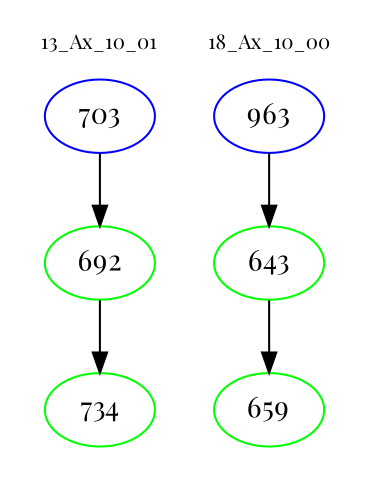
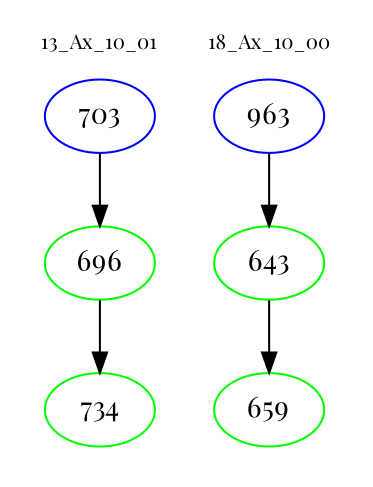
  digraph {
    fontname="Playfair Display"
    node [color=green fontname="Playfair Display"]
    edge [color=black fontname="Playfair Display"]
    n1 [color=blue label=703]
-   n2 [label=692]
+   n2 [label=696]
    n3 [label=734]
    n4 [color=blue label=963]
    n5 [label=643]
    n6 [label=659]
    subgraph cluster_1 {
      color=white
      fontsize=10
      label="13_Ax_10_01"
      n1
      n2
      n3
    }
    subgraph cluster_2 {
      color=white
      fontsize=10
      label="18_Ax_10_00"
      n4
      n5
      n6
    }
    n1 -> n2
    n2 -> n3
    n4 -> n5
    n5 -> n6
  }
